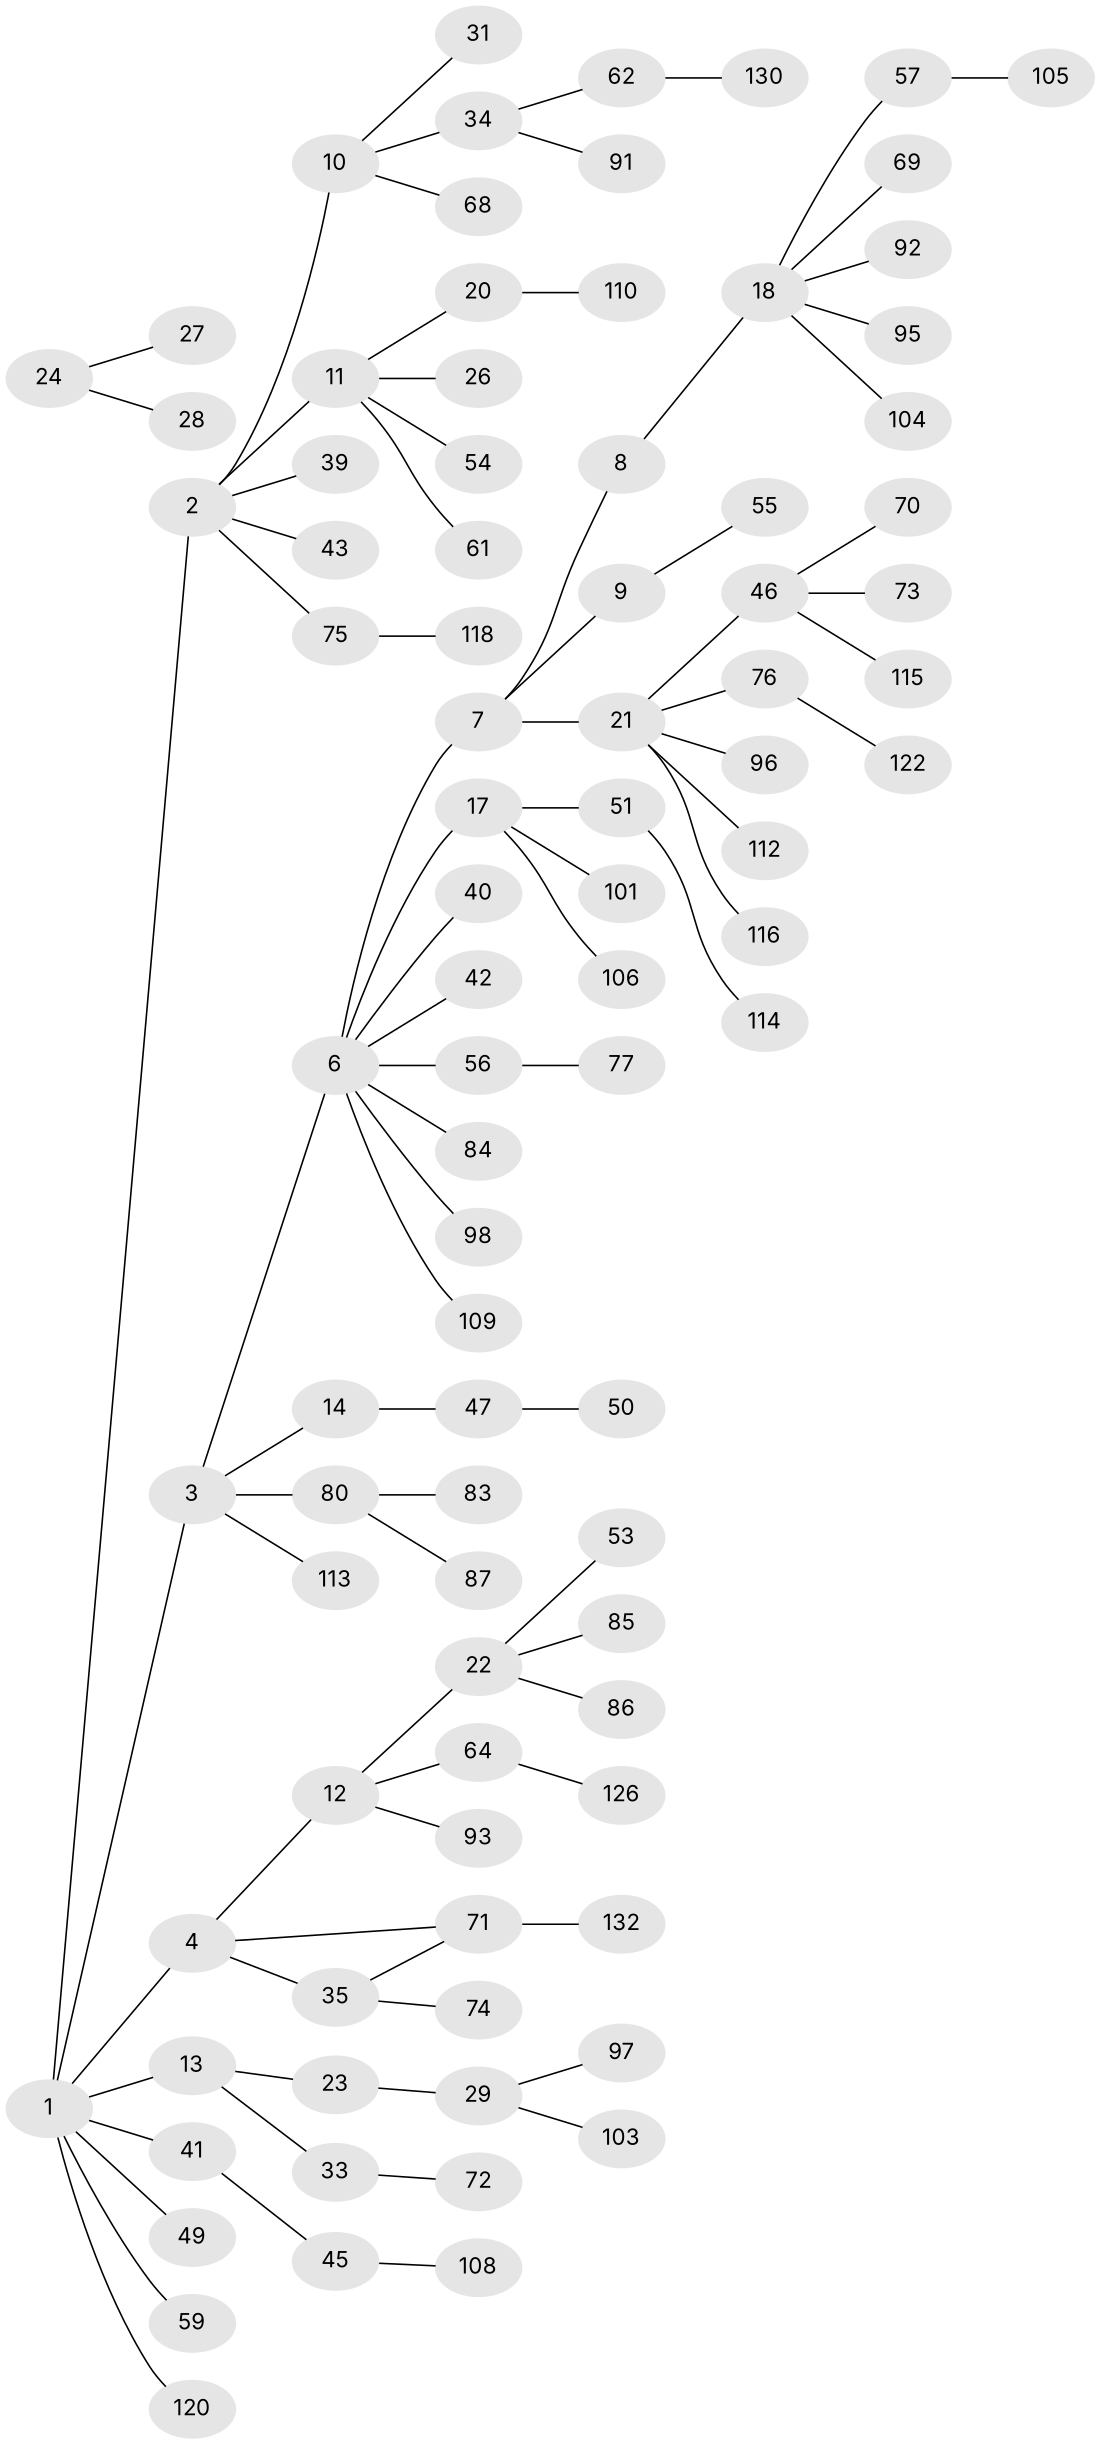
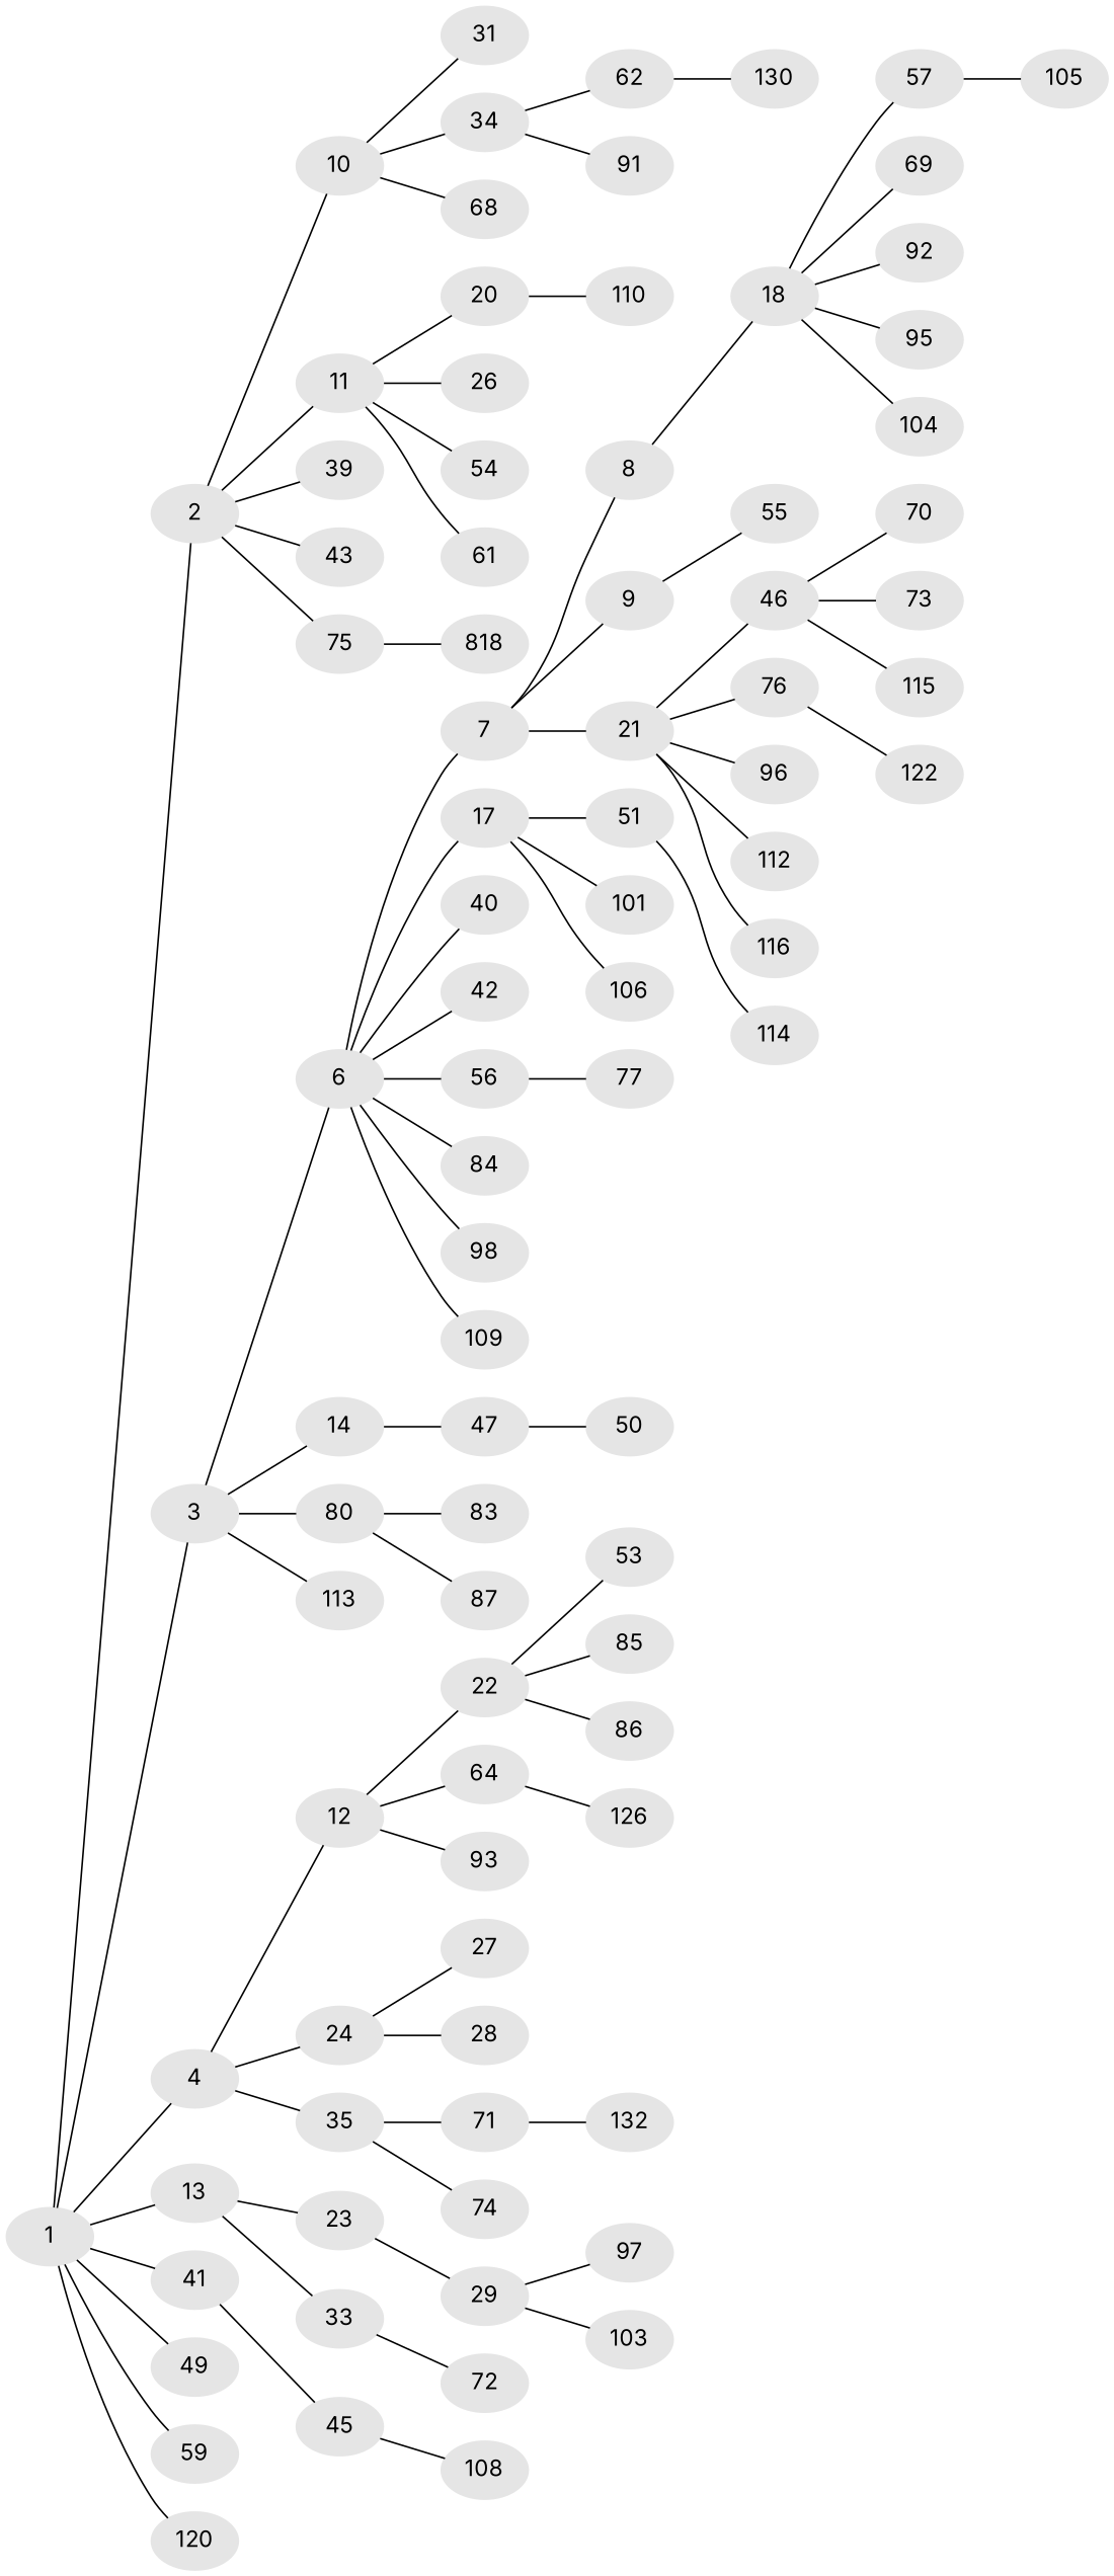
  graph {
    fontname=Inter
    rankdir=LR
    node [color=gray90 fontname=Inter style=filled]
    edge [fontname=Inter]
    1 [super="+5"]
    2 [super="+32"]
    3 [super="+44"]
    4 [super="+82"]
    13 [super="+15"]
    41
    49
    59
    120
    10 [super="+123"]
    11 [super="+16"]
    39 [super="+107"]
    43
    75 [super="+100"]
    6 [super="+19"]
    14 [super="+81"]
    80 [super="+133"]
    113
    12 [super="+89"]
    24 [super="+30"]
    35 [super="+99"]
    23 [super="+58"]
    33 [super="+78"]
    45 [super="+125"]
    31
    34 [super="+38"]
    68
    20 [super="+36"]
    26 [super="+94"]
    54
    61
-   118
+   118 [label=818]
    7 [super="+48"]
    17 [super="+25"]
    40 [super="+88"]
    42
    56 [super="+131"]
    84
    98
    109
    47
    83
    87
    22 [super="+37"]
    64
    93
    27 [super="+65"]
    28 [super="+128"]
    71
    74
    8 [super="+79"]
    9 [super="+67"]
    21 [super="+66"]
    51
    101
    106 [super="+129"]
    77 [super="+127"]
    18 [super="+60"]
    55 [super="+63"]
    46 [super="+52"]
    76 [super="+121"]
    96
    112
    116
    57 [super="+117"]
    69 [super="+90"]
    92
    95
    104
    62
    91
    110
    53
    85
    86
    126
    29 [super="+102"]
    72
    50
    114 [super="+124"]
    105
    70
    73
    115 [super="+119"]
    122
    97
    103
    130
    132
    108 [super="+111"]
    1 -- 2
    1 -- 3
    1 -- 4
    1 -- 13
    1 -- 41
    1 -- 49
    1 -- 59
    1 -- 120
    2 -- 10
    2 -- 11
    2 -- 39
    2 -- 43
    2 -- 75
    3 -- 6
    3 -- 14
    3 -- 80
    3 -- 113
    4 -- 12
-   4 -- 71
+   4 -- 24
    4 -- 35
    13 -- 23
    13 -- 33
    41 -- 45
    10 -- 31
    10 -- 34
    10 -- 68
    11 -- 20
    11 -- 26
    11 -- 54
    11 -- 61
    75 -- 118
    6 -- 7
    6 -- 17
    6 -- 40
    6 -- 42
    6 -- 56
    6 -- 84
    6 -- 98
    6 -- 109
    14 -- 47
    80 -- 83
    80 -- 87
    12 -- 22
    12 -- 64
    12 -- 93
    24 -- 27
    24 -- 28
    35 -- 71
    35 -- 74
    23 -- 29
    33 -- 72
    45 -- 108
    34 -- 62
    34 -- 91
    20 -- 110
    7 -- 8
    7 -- 9
    7 -- 21
    17 -- 51
    17 -- 101
    17 -- 106
    56 -- 77
    47 -- 50
    22 -- 53
    22 -- 85
    22 -- 86
    64 -- 126
    71 -- 132
    8 -- 18
    9 -- 55
    21 -- 46
    21 -- 76
    21 -- 96
    21 -- 112
    21 -- 116
    51 -- 114
    18 -- 57
    18 -- 69
    18 -- 92
    18 -- 95
    18 -- 104
    46 -- 70
    46 -- 73
    46 -- 115
    76 -- 122
    57 -- 105
    62 -- 130
    29 -- 97
    29 -- 103
  }
